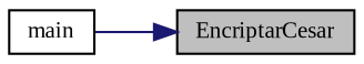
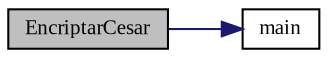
  digraph {
    rankdir=RL
    fontname="Liberation Serif"
    node [color=black fontname="Liberation Serif" fontsize=10 shape=record style=filled]
    n1 [fillcolor=grey75 fontcolor=black height=0.2 label=EncriptarCesar width=0.4]
    n2 [fillcolor=white height=0.2 label=main width=0.4]
-   n1 -> n2 [color=midnightblue dir=back fontname="Liberation Serif" fontsize=10 labelfontname=Helvetica labelfontsize=10 style=solid]
+   n2 -> n1 [color=midnightblue dir=back fontname="Liberation Serif" fontsize=10 labelfontname=Helvetica labelfontsize=10 style=solid]
  }
